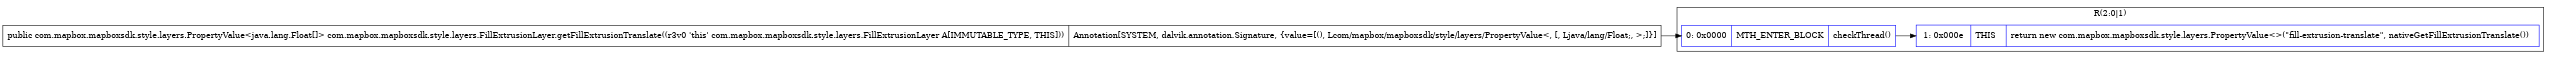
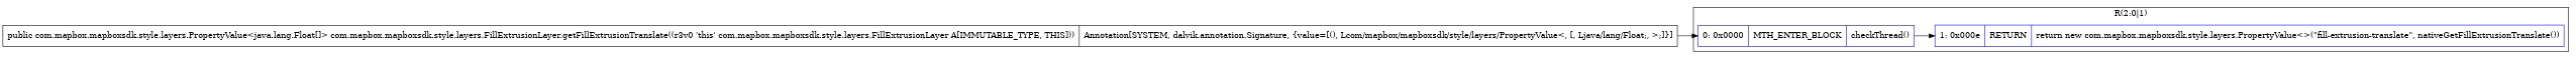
  digraph {
    rankdir=LR
    node [color=blue shape=record]
    n1 [label="{0\:\ 0x0000|MTH_ENTER_BLOCK\l|checkThread()\l}"]
-   n2 [label="{1\:\ 0x000e|THIS\l|return new com.mapbox.mapboxsdk.style.layers.PropertyValue\<\>(\"fill\-extrusion\-translate\", nativeGetFillExtrusionTranslate())\l}"]
+   n2 [label="{1\:\ 0x000e|RETURN\l|return new com.mapbox.mapboxsdk.style.layers.PropertyValue\<\>(\"fill\-extrusion\-translate\", nativeGetFillExtrusionTranslate())\l}"]
    n3 [label="{public com.mapbox.mapboxsdk.style.layers.PropertyValue\<java.lang.Float[]\> com.mapbox.mapboxsdk.style.layers.FillExtrusionLayer.getFillExtrusionTranslate((r3v0 'this' com.mapbox.mapboxsdk.style.layers.FillExtrusionLayer A[IMMUTABLE_TYPE, THIS]))  | Annotation[SYSTEM, dalvik.annotation.Signature, \{value=[(), Lcom\/mapbox\/mapboxsdk\/style\/layers\/PropertyValue\<, [, Ljava\/lang\/Float;, \>;]\}]\l}" color=""]
    subgraph cluster_1 {
      label="R(2:0|1)"
      n1
      n2
    }
    n1 -> n2
    n3 -> n1
  }
